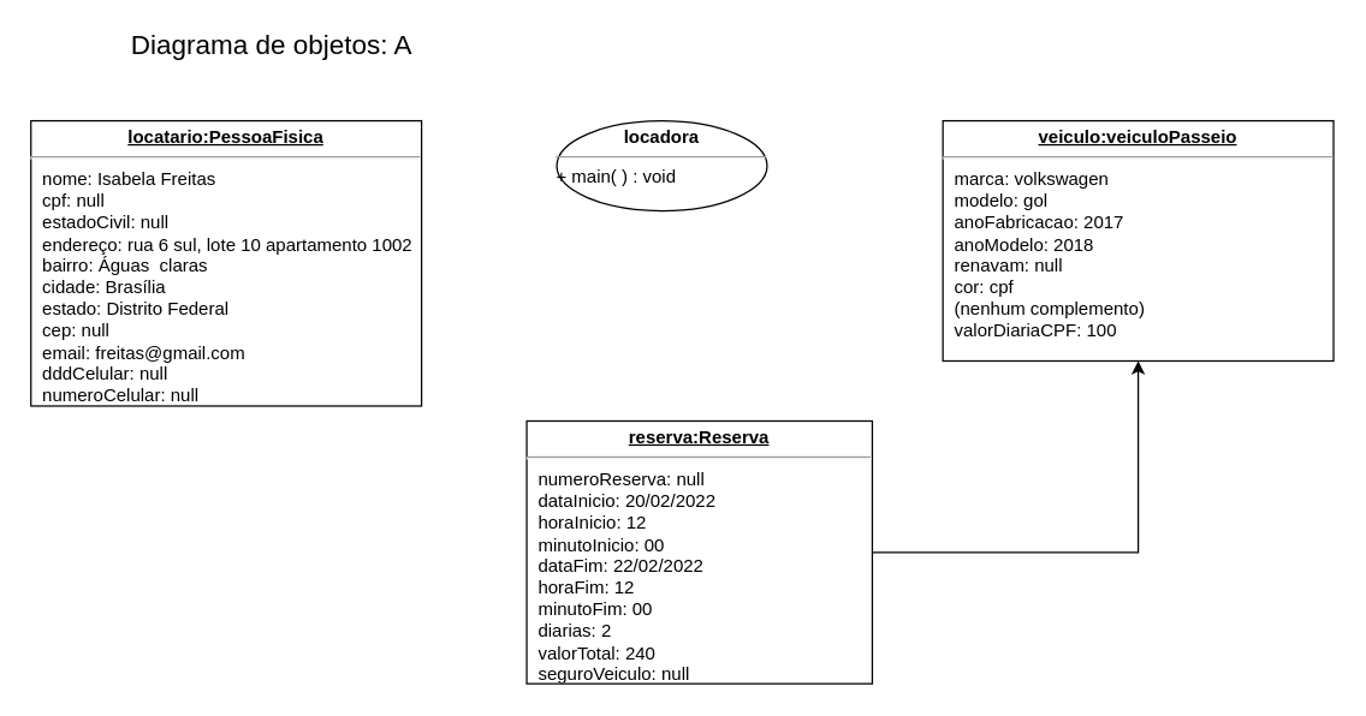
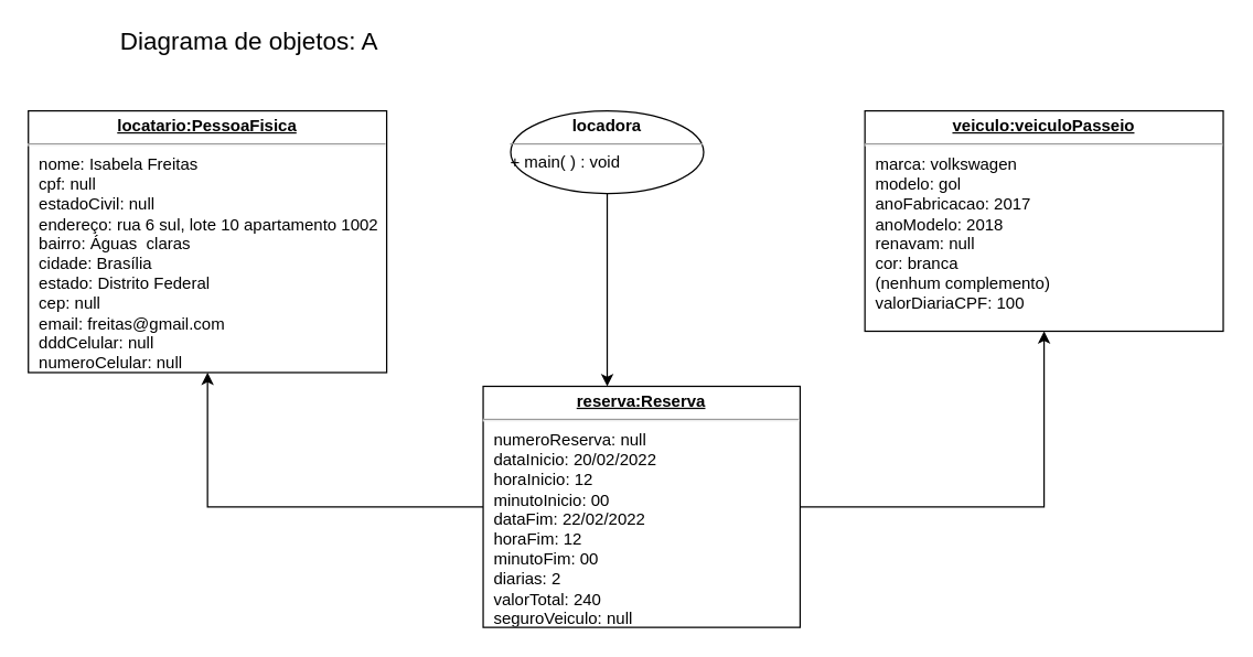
  <mxCell id="0" />
  <mxCell id="1" parent="0" />
  <mxCell id="2" value="&lt;p style=&quot;margin: 0px ; margin-top: 4px ; text-align: center ; text-decoration: underline&quot;&gt;&lt;b&gt;locatario:PessoaFisica&lt;/b&gt;&lt;/p&gt;&lt;hr&gt;&lt;p style=&quot;margin: 0px ; margin-left: 8px&quot;&gt;nome: Isabela Freitas&lt;/p&gt;&lt;p style=&quot;margin: 0px ; margin-left: 8px&quot;&gt;cpf: null&lt;/p&gt;&lt;p style=&quot;margin: 0px ; margin-left: 8px&quot;&gt;estadoCivil: null&lt;/p&gt;&lt;p style=&quot;margin: 0px ; margin-left: 8px&quot;&gt;&lt;span&gt;endereço: rua 6 sul, lote 10 apartamento 1002&lt;/span&gt;&lt;/p&gt;&lt;p style=&quot;margin: 0px ; margin-left: 8px&quot;&gt;&lt;span&gt;bairro: Águas&amp;nbsp; claras&lt;/span&gt;&lt;/p&gt;&lt;p style=&quot;margin: 0px ; margin-left: 8px&quot;&gt;&lt;span&gt;cidade: Brasília&lt;/span&gt;&lt;/p&gt;&lt;p style=&quot;margin: 0px ; margin-left: 8px&quot;&gt;&lt;span&gt;estado: Distrito Federal&lt;/span&gt;&lt;/p&gt;&lt;p style=&quot;margin: 0px ; margin-left: 8px&quot;&gt;&lt;span&gt;cep: null&lt;/span&gt;&lt;/p&gt;&lt;p style=&quot;margin: 0px ; margin-left: 8px&quot;&gt;&lt;span&gt;email: freitas@gmail.com&lt;/span&gt;&lt;/p&gt;&lt;p style=&quot;margin: 0px ; margin-left: 8px&quot;&gt;&lt;span&gt;dddCelular: null&lt;/span&gt;&lt;/p&gt;&lt;p style=&quot;margin: 0px ; margin-left: 8px&quot;&gt;&lt;span&gt;numeroCelular: null&lt;/span&gt;&lt;/p&gt;&lt;p style=&quot;margin: 0px ; margin-left: 8px&quot;&gt;&lt;span&gt;&lt;br&gt;&lt;/span&gt;&lt;/p&gt;&lt;p style=&quot;margin: 0px ; margin-left: 8px&quot;&gt;&lt;br&gt;&lt;/p&gt;" style="verticalAlign=top;align=left;overflow=fill;fontSize=12;fontFamily=Helvetica;html=1;" parent="1" vertex="1"><mxGeometry x="20" y="80" width="260" height="190" as="geometry" /></mxCell>
- <mxCell id="3" value="&lt;p style=&quot;margin: 0px ; margin-top: 4px ; text-align: center ; text-decoration: underline&quot;&gt;&lt;b&gt;veiculo:veiculoPasseio&lt;/b&gt;&lt;/p&gt;&lt;hr&gt;&lt;p style=&quot;margin: 0px ; margin-left: 8px&quot;&gt;marca: volkswagen&lt;/p&gt;&lt;p style=&quot;margin: 0px ; margin-left: 8px&quot;&gt;modelo: gol&lt;/p&gt;&lt;p style=&quot;margin: 0px ; margin-left: 8px&quot;&gt;anoFabricacao: 2017&lt;/p&gt;&lt;p style=&quot;margin: 0px ; margin-left: 8px&quot;&gt;anoModelo: 2018&lt;/p&gt;&lt;p style=&quot;margin: 0px ; margin-left: 8px&quot;&gt;renavam: null&lt;/p&gt;&lt;p style=&quot;margin: 0px ; margin-left: 8px&quot;&gt;cor: cpf&lt;/p&gt;&lt;p style=&quot;margin: 0px ; margin-left: 8px&quot;&gt;(nenhum complemento)&lt;/p&gt;&lt;p style=&quot;margin: 0px ; margin-left: 8px&quot;&gt;valorDiariaCPF: 100&amp;nbsp;&lt;/p&gt;" style="verticalAlign=top;align=left;overflow=fill;fontSize=12;fontFamily=Helvetica;html=1;" parent="1" vertex="1"><mxGeometry x="627" y="80" width="260" height="160" as="geometry" /></mxCell>
+ <mxCell id="3" value="&lt;p style=&quot;margin: 0px ; margin-top: 4px ; text-align: center ; text-decoration: underline&quot;&gt;&lt;b&gt;veiculo:veiculoPasseio&lt;/b&gt;&lt;/p&gt;&lt;hr&gt;&lt;p style=&quot;margin: 0px ; margin-left: 8px&quot;&gt;marca: volkswagen&lt;/p&gt;&lt;p style=&quot;margin: 0px ; margin-left: 8px&quot;&gt;modelo: gol&lt;/p&gt;&lt;p style=&quot;margin: 0px ; margin-left: 8px&quot;&gt;anoFabricacao: 2017&lt;/p&gt;&lt;p style=&quot;margin: 0px ; margin-left: 8px&quot;&gt;anoModelo: 2018&lt;/p&gt;&lt;p style=&quot;margin: 0px ; margin-left: 8px&quot;&gt;renavam: null&lt;/p&gt;&lt;p style=&quot;margin: 0px ; margin-left: 8px&quot;&gt;cor: branca&lt;/p&gt;&lt;p style=&quot;margin: 0px ; margin-left: 8px&quot;&gt;(nenhum complemento)&lt;/p&gt;&lt;p style=&quot;margin: 0px ; margin-left: 8px&quot;&gt;valorDiariaCPF: 100&amp;nbsp;&lt;/p&gt;" style="verticalAlign=top;align=left;overflow=fill;fontSize=12;fontFamily=Helvetica;html=1;" parent="1" vertex="1"><mxGeometry x="627" y="80" width="260" height="160" as="geometry" /></mxCell>
  <mxCell id="4" style="edgeStyle=orthogonalEdgeStyle;rounded=0;orthogonalLoop=1;jettySize=auto;html=1;" parent="1" source="6" target="3" edge="1"><mxGeometry relative="1" as="geometry" /></mxCell>
+ <mxCell id="5" style="edgeStyle=orthogonalEdgeStyle;rounded=0;orthogonalLoop=1;jettySize=auto;html=1;" parent="1" source="6" target="2" edge="1"><mxGeometry relative="1" as="geometry" /></mxCell>
  <mxCell id="6" value="&lt;p style=&quot;margin: 0px ; margin-top: 4px ; text-align: center ; text-decoration: underline&quot;&gt;&lt;b&gt;reserva:Reserva&lt;/b&gt;&lt;/p&gt;&lt;hr&gt;&lt;p style=&quot;margin: 0px ; margin-left: 8px&quot;&gt;numeroReserva: null&lt;/p&gt;&lt;p style=&quot;margin: 0px ; margin-left: 8px&quot;&gt;dataInicio: 20/02/2022&lt;/p&gt;&lt;p style=&quot;margin: 0px ; margin-left: 8px&quot;&gt;horaInicio: 12&lt;/p&gt;&lt;p style=&quot;margin: 0px ; margin-left: 8px&quot;&gt;minutoInicio: 00&lt;/p&gt;&lt;p style=&quot;margin: 0px ; margin-left: 8px&quot;&gt;dataFim: 22/02/2022&lt;/p&gt;&lt;p style=&quot;margin: 0px ; margin-left: 8px&quot;&gt;horaFim: 12&lt;/p&gt;&lt;p style=&quot;margin: 0px ; margin-left: 8px&quot;&gt;minutoFim: 00&lt;/p&gt;&lt;p style=&quot;margin: 0px ; margin-left: 8px&quot;&gt;diarias: 2&lt;/p&gt;&lt;p style=&quot;margin: 0px ; margin-left: 8px&quot;&gt;valorTotal: 240&lt;/p&gt;&lt;p style=&quot;margin: 0px ; margin-left: 8px&quot;&gt;seguroVeiculo: null&lt;/p&gt;&lt;p style=&quot;margin: 0px ; margin-left: 8px&quot;&gt;seguroObrigatorio: 24&lt;/p&gt;&lt;p style=&quot;margin: 0px ; margin-left: 8px&quot;&gt;imposto: 16&amp;nbsp;&lt;/p&gt;" style="verticalAlign=top;align=left;overflow=fill;fontSize=12;fontFamily=Helvetica;html=1;" parent="1" vertex="1"><mxGeometry x="350" y="280" width="230" height="175" as="geometry" /></mxCell>
+ <mxCell id="7" style="edgeStyle=orthogonalEdgeStyle;rounded=0;orthogonalLoop=1;jettySize=auto;html=1;" parent="1" source="8" target="6" edge="1"><mxGeometry relative="1" as="geometry"><Array as="points"><mxPoint x="440" y="240" /><mxPoint x="440" y="240" /></Array></mxGeometry></mxCell>
  <mxCell id="8" value="&lt;p style=&quot;margin: 0px ; margin-top: 4px ; text-align: center&quot;&gt;&lt;b&gt;locadora&lt;/b&gt;&lt;/p&gt;&lt;hr size=&quot;1&quot;&gt;&lt;div style=&quot;height: 2px&quot;&gt;+ main( ) : void&amp;nbsp;&lt;/div&gt;" style="ellipse;verticalAlign=top;align=left;overflow=fill;fontSize=12;fontFamily=Helvetica;html=1;" parent="1" vertex="1"><mxGeometry x="370" y="80" width="140" height="60" as="geometry" /></mxCell>
  <mxCell id="9" value="&lt;font style=&quot;font-size: 18px&quot;&gt;Diagrama de objetos: A&lt;/font&gt;" style="text;html=1;align=center;verticalAlign=middle;resizable=0;points=[];autosize=1;strokeColor=none;fillColor=none;" parent="1" vertex="1"><mxGeometry x="80" y="20" width="200" height="20" as="geometry" /></mxCell>
